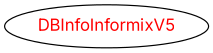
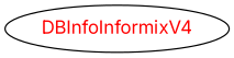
  digraph {
    concentrate=true
    rankdir=LR
    ranksep=2.0
    splines=ortho
    fontname=Inter
-   DBInfoInformixV4 [fontcolor=red fontname=Inter label=DBInfoInformixV5]
+   DBInfoInformixV4 [fontcolor=red fontname=Inter]
  }
